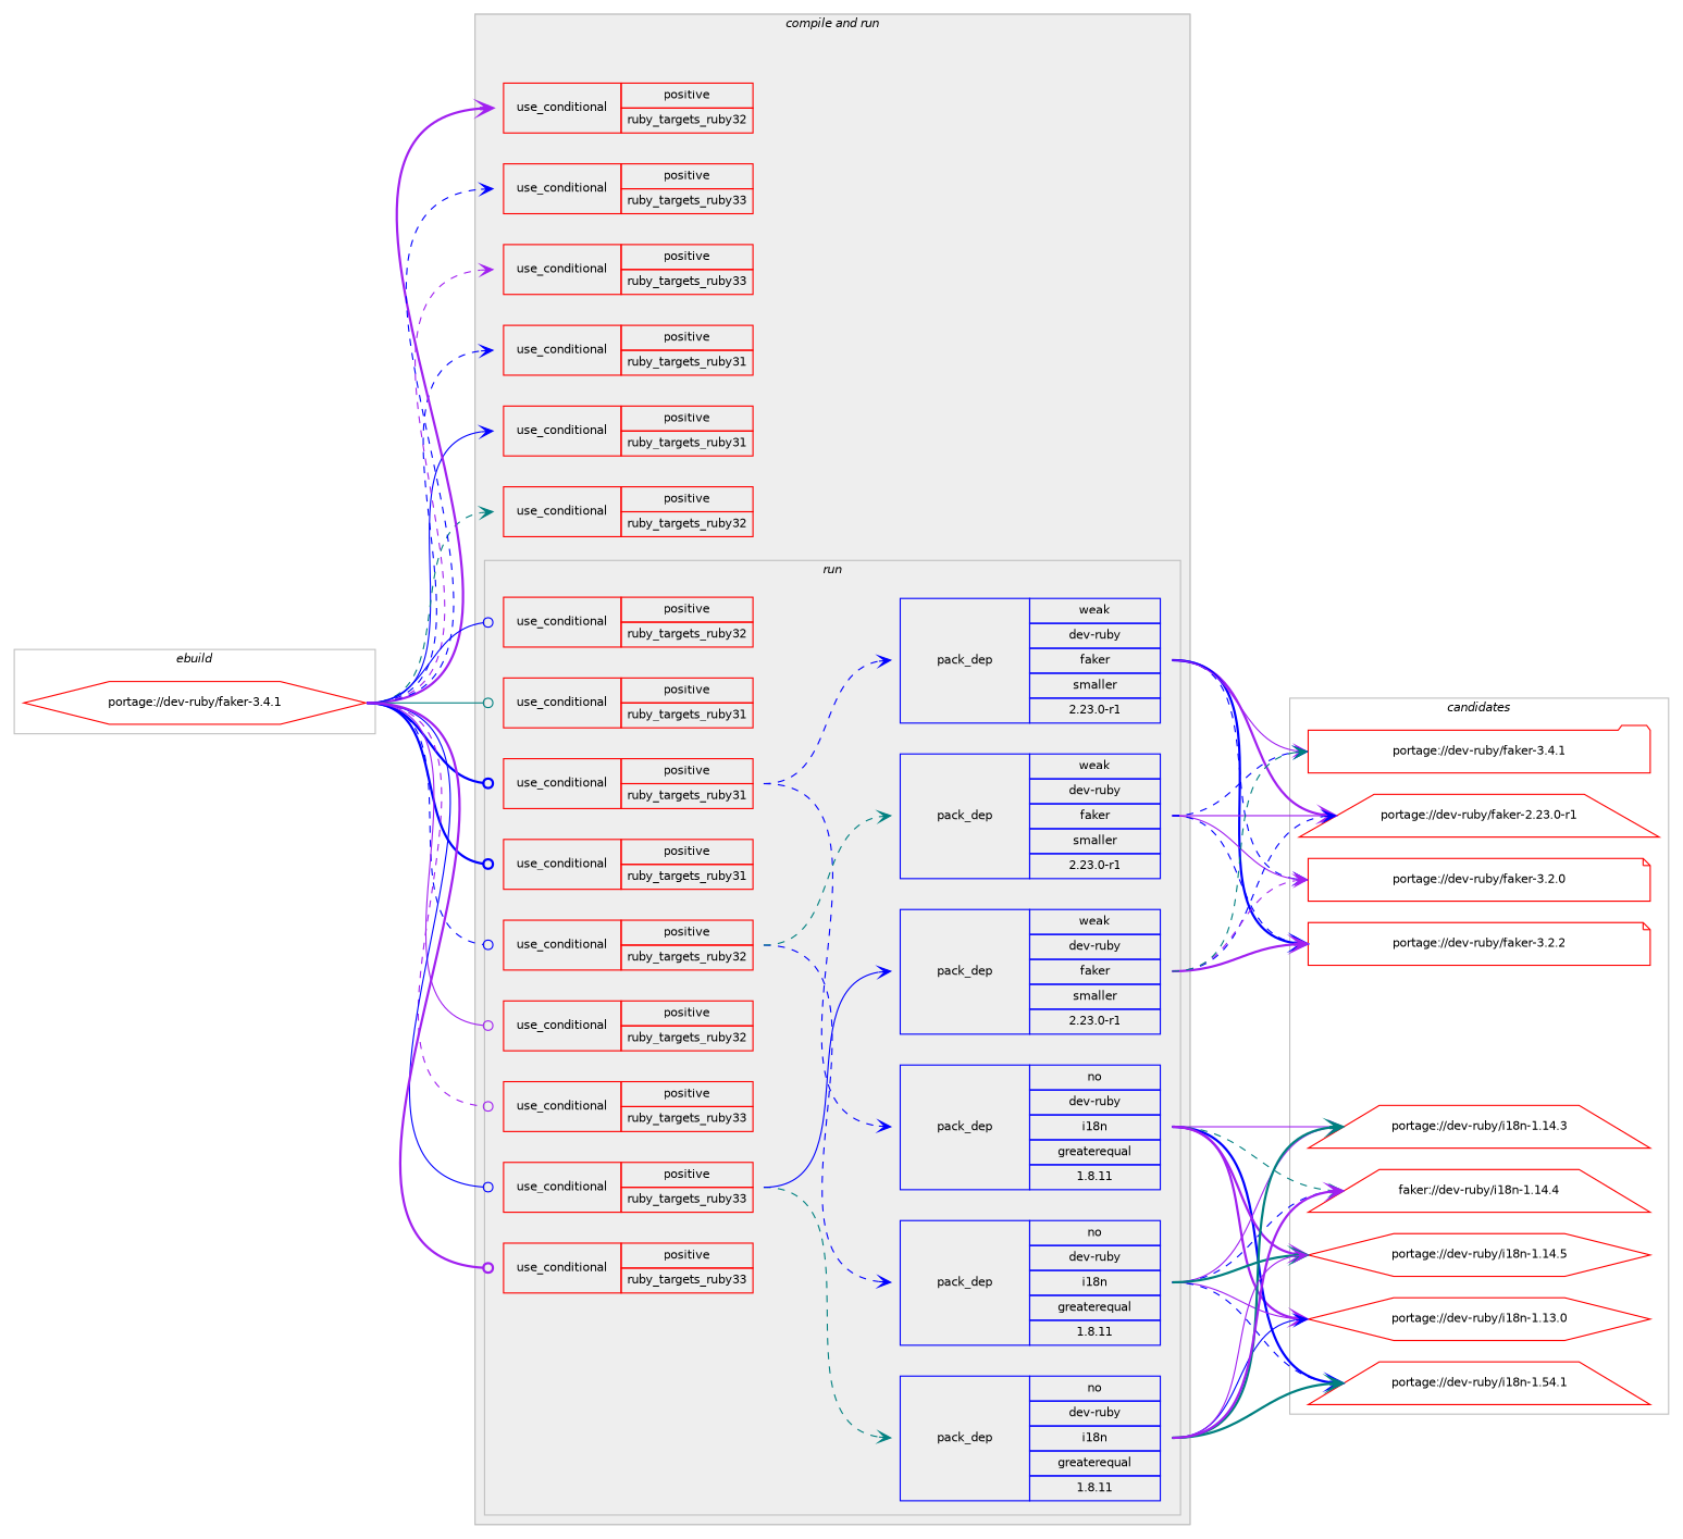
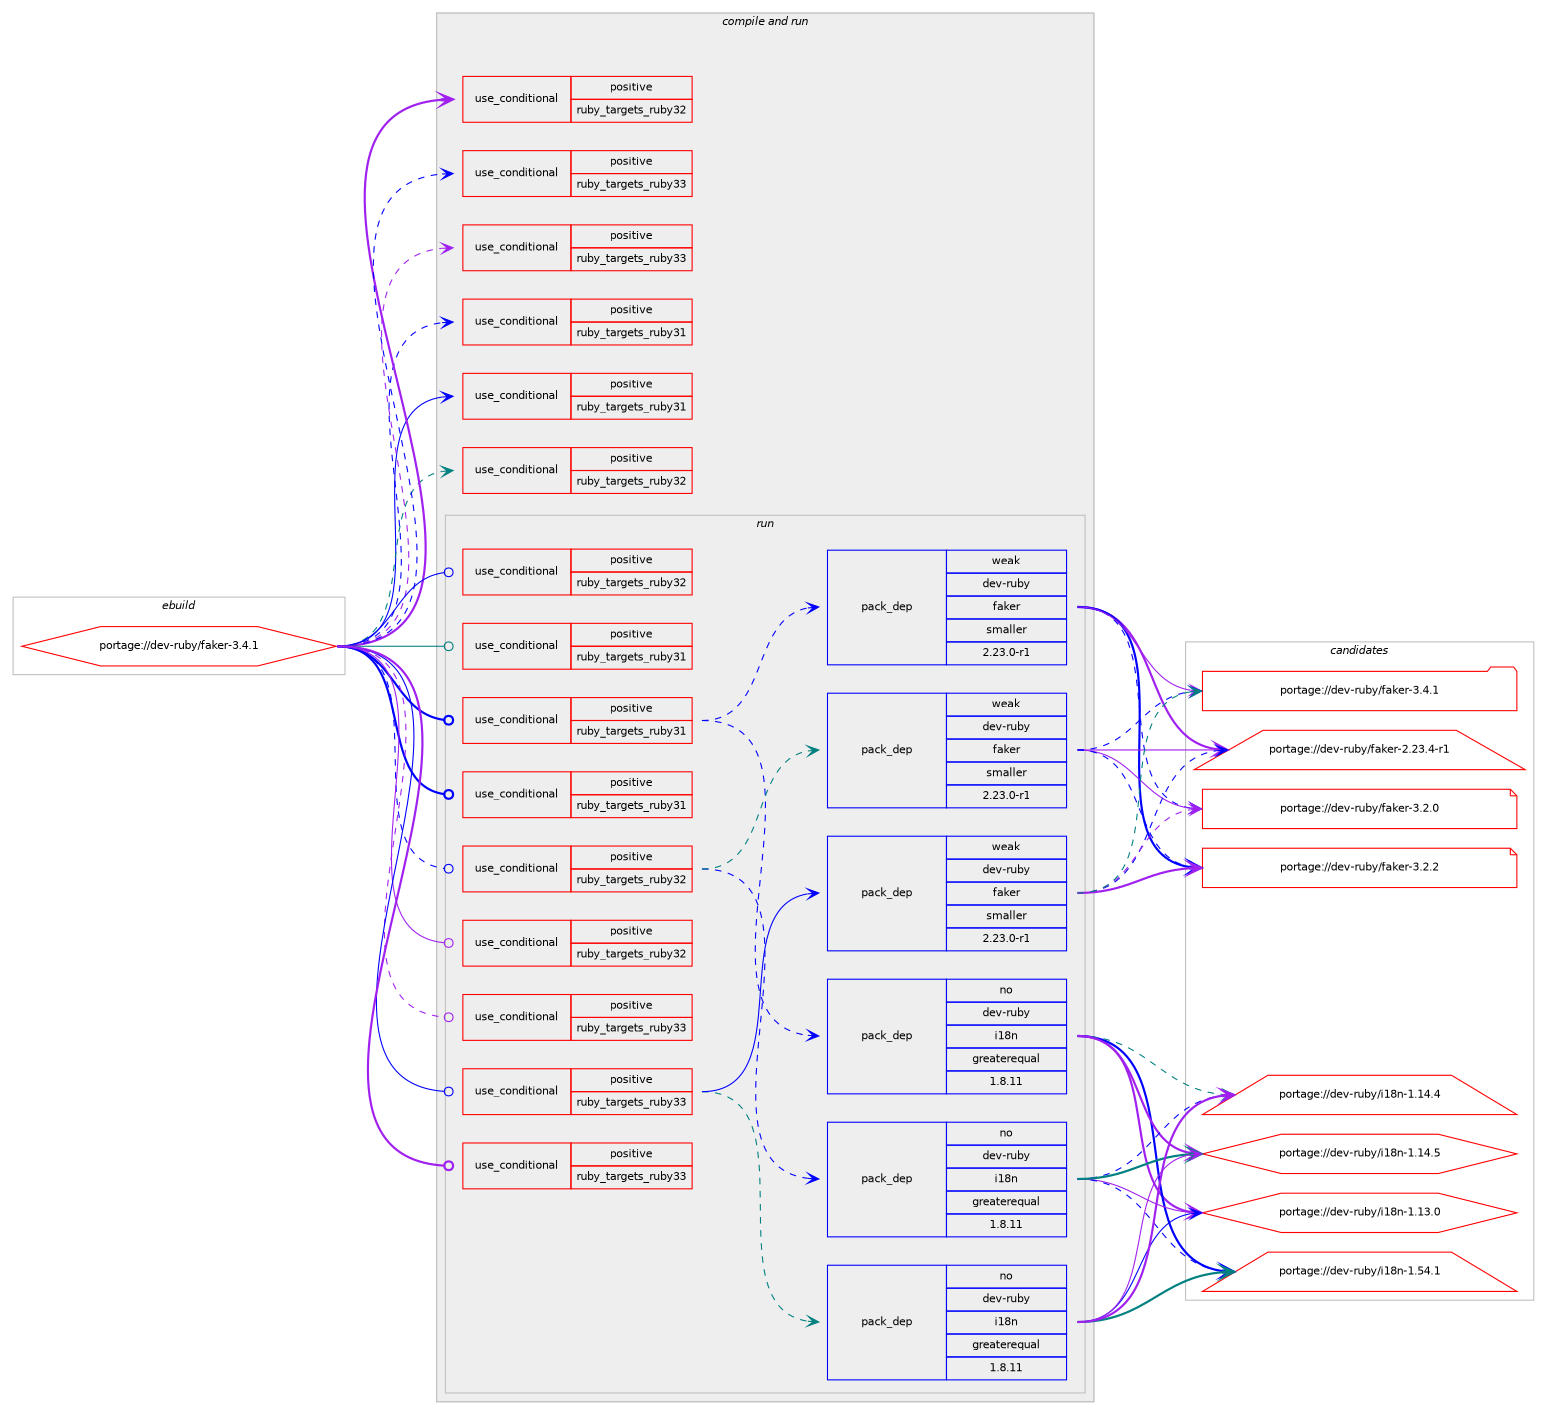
  digraph {
    compound=true
    concentrate=true
    fontname=Helvetica
    fontsize=10
    newrank=true
    rankdir=LR
    ranksep=1.5
    node [color=red fontname=Helvetica fontsize=10 shape=none]
    edge [arrowhead=vee color=blue headport=w style=dashed tailport=e weight=100]
    n1 [label="portage://dev-ruby/faker-3.4.1" shape=hexagon width=4]
    n2 [label=<<TABLE BORDER="0" CELLBORDER="1" CELLSPACING="0" CELLPADDING="4"><TR><TD ROWSPAN="3" CELLPADDING="10">use_conditional</TD></TR><TR><TD>positive</TD></TR><TR><TD>ruby_targets_ruby31</TD></TR></TABLE>>]
    n3 [label=<<TABLE BORDER="0" CELLBORDER="1" CELLSPACING="0" CELLPADDING="4"><TR><TD ROWSPAN="3" CELLPADDING="10">use_conditional</TD></TR><TR><TD>positive</TD></TR><TR><TD>ruby_targets_ruby31</TD></TR></TABLE>>]
    n4 [label=<<TABLE BORDER="0" CELLBORDER="1" CELLSPACING="0" CELLPADDING="4"><TR><TD ROWSPAN="3" CELLPADDING="10">use_conditional</TD></TR><TR><TD>positive</TD></TR><TR><TD>ruby_targets_ruby32</TD></TR></TABLE>>]
    n5 [label=<<TABLE BORDER="0" CELLBORDER="1" CELLSPACING="0" CELLPADDING="4"><TR><TD ROWSPAN="3" CELLPADDING="10">use_conditional</TD></TR><TR><TD>positive</TD></TR><TR><TD>ruby_targets_ruby32</TD></TR></TABLE>>]
    n6 [label=<<TABLE BORDER="0" CELLBORDER="1" CELLSPACING="0" CELLPADDING="4"><TR><TD ROWSPAN="3" CELLPADDING="10">use_conditional</TD></TR><TR><TD>positive</TD></TR><TR><TD>ruby_targets_ruby33</TD></TR></TABLE>>]
    n7 [label=<<TABLE BORDER="0" CELLBORDER="1" CELLSPACING="0" CELLPADDING="4"><TR><TD ROWSPAN="3" CELLPADDING="10">use_conditional</TD></TR><TR><TD>positive</TD></TR><TR><TD>ruby_targets_ruby33</TD></TR></TABLE>>]
    n8 [label=<<TABLE BORDER="0" CELLBORDER="1" CELLSPACING="0" CELLPADDING="4"><TR><TD ROWSPAN="3" CELLPADDING="10">use_conditional</TD></TR><TR><TD>positive</TD></TR><TR><TD>ruby_targets_ruby32</TD></TR></TABLE>>]
    n9 [label=<<TABLE BORDER="0" CELLBORDER="1" CELLSPACING="0" CELLPADDING="4"><TR><TD ROWSPAN="3" CELLPADDING="10">use_conditional</TD></TR><TR><TD>positive</TD></TR><TR><TD>ruby_targets_ruby31</TD></TR></TABLE>>]
    n10 [color=blue label=<<TABLE BORDER="0" CELLBORDER="1" CELLSPACING="0" CELLPADDING="4" WIDTH="220"><TR><TD ROWSPAN="6" CELLPADDING="30">pack_dep</TD></TR><TR><TD WIDTH="110">no</TD></TR><TR><TD>dev-ruby</TD></TR><TR><TD>i18n</TD></TR><TR><TD>greaterequal</TD></TR><TR><TD>1.8.11</TD></TR></TABLE>>]
    n11 [color=blue label=<<TABLE BORDER="0" CELLBORDER="1" CELLSPACING="0" CELLPADDING="4" WIDTH="220"><TR><TD ROWSPAN="6" CELLPADDING="30">pack_dep</TD></TR><TR><TD WIDTH="110">weak</TD></TR><TR><TD>dev-ruby</TD></TR><TR><TD>faker</TD></TR><TR><TD>smaller</TD></TR><TR><TD>2.23.0-r1</TD></TR></TABLE>>]
    n12 [label=<<TABLE BORDER="0" CELLBORDER="1" CELLSPACING="0" CELLPADDING="4"><TR><TD ROWSPAN="3" CELLPADDING="10">use_conditional</TD></TR><TR><TD>positive</TD></TR><TR><TD>ruby_targets_ruby31</TD></TR></TABLE>>]
    n13 [label=<<TABLE BORDER="0" CELLBORDER="1" CELLSPACING="0" CELLPADDING="4"><TR><TD ROWSPAN="3" CELLPADDING="10">use_conditional</TD></TR><TR><TD>positive</TD></TR><TR><TD>ruby_targets_ruby31</TD></TR></TABLE>>]
    n14 [color=blue label=<<TABLE BORDER="0" CELLBORDER="1" CELLSPACING="0" CELLPADDING="4" WIDTH="220"><TR><TD ROWSPAN="6" CELLPADDING="30">pack_dep</TD></TR><TR><TD WIDTH="110">no</TD></TR><TR><TD>dev-ruby</TD></TR><TR><TD>i18n</TD></TR><TR><TD>greaterequal</TD></TR><TR><TD>1.8.11</TD></TR></TABLE>>]
    n15 [color=blue label=<<TABLE BORDER="0" CELLBORDER="1" CELLSPACING="0" CELLPADDING="4" WIDTH="220"><TR><TD ROWSPAN="6" CELLPADDING="30">pack_dep</TD></TR><TR><TD WIDTH="110">weak</TD></TR><TR><TD>dev-ruby</TD></TR><TR><TD>faker</TD></TR><TR><TD>smaller</TD></TR><TR><TD>2.23.0-r1</TD></TR></TABLE>>]
    n16 [label=<<TABLE BORDER="0" CELLBORDER="1" CELLSPACING="0" CELLPADDING="4"><TR><TD ROWSPAN="3" CELLPADDING="10">use_conditional</TD></TR><TR><TD>positive</TD></TR><TR><TD>ruby_targets_ruby32</TD></TR></TABLE>>]
    n17 [label=<<TABLE BORDER="0" CELLBORDER="1" CELLSPACING="0" CELLPADDING="4"><TR><TD ROWSPAN="3" CELLPADDING="10">use_conditional</TD></TR><TR><TD>positive</TD></TR><TR><TD>ruby_targets_ruby32</TD></TR></TABLE>>]
    n18 [label=<<TABLE BORDER="0" CELLBORDER="1" CELLSPACING="0" CELLPADDING="4"><TR><TD ROWSPAN="3" CELLPADDING="10">use_conditional</TD></TR><TR><TD>positive</TD></TR><TR><TD>ruby_targets_ruby33</TD></TR></TABLE>>]
    n19 [color=blue label=<<TABLE BORDER="0" CELLBORDER="1" CELLSPACING="0" CELLPADDING="4" WIDTH="220"><TR><TD ROWSPAN="6" CELLPADDING="30">pack_dep</TD></TR><TR><TD WIDTH="110">no</TD></TR><TR><TD>dev-ruby</TD></TR><TR><TD>i18n</TD></TR><TR><TD>greaterequal</TD></TR><TR><TD>1.8.11</TD></TR></TABLE>>]
    n20 [color=blue label=<<TABLE BORDER="0" CELLBORDER="1" CELLSPACING="0" CELLPADDING="4" WIDTH="220"><TR><TD ROWSPAN="6" CELLPADDING="30">pack_dep</TD></TR><TR><TD WIDTH="110">weak</TD></TR><TR><TD>dev-ruby</TD></TR><TR><TD>faker</TD></TR><TR><TD>smaller</TD></TR><TR><TD>2.23.0-r1</TD></TR></TABLE>>]
    n21 [label=<<TABLE BORDER="0" CELLBORDER="1" CELLSPACING="0" CELLPADDING="4"><TR><TD ROWSPAN="3" CELLPADDING="10">use_conditional</TD></TR><TR><TD>positive</TD></TR><TR><TD>ruby_targets_ruby33</TD></TR></TABLE>>]
    n22 [label=<<TABLE BORDER="0" CELLBORDER="1" CELLSPACING="0" CELLPADDING="4"><TR><TD ROWSPAN="3" CELLPADDING="10">use_conditional</TD></TR><TR><TD>positive</TD></TR><TR><TD>ruby_targets_ruby33</TD></TR></TABLE>>]
    n23 [label="portage://dev-ruby/i18n-1.13.0" shape=hexagon width=4]
    n24 [label="portage://dev-ruby/i18n-1.54.1" shape=trapezium width=4]
-   n25 [label="portage://dev-ruby/i18n-1.14.3" shape=trapezium width=4]
-   n26 [label="faker://dev-ruby/i18n-1.14.4" shape=trapezium width=4]
+   n26 [label="portage://dev-ruby/i18n-1.14.4" shape=trapezium width=4]
    n27 [label="portage://dev-ruby/i18n-1.14.5" shape=hexagon width=4]
-   n28 [label="portage://dev-ruby/faker-2.23.0-r1" shape=trapezium width=4]
+   n28 [label="portage://dev-ruby/faker-2.23.4-r1" shape=trapezium width=4]
    n29 [label="portage://dev-ruby/faker-3.2.0" shape=note width=4]
    n30 [label="portage://dev-ruby/faker-3.2.2" shape=note width=4]
    n31 [label="portage://dev-ruby/faker-3.4.1" shape=folder width=4]
    subgraph cluster_1 {
      color=gray
      label=<<i>ebuild</i>>
      rank=same
      n1
    }
    subgraph cluster_2 {
      color=gray
      label=<<i>dependencies</i>>
      subgraph cluster_3 {
        color=gray
        fillcolor="#eeeeee"
        label=<<i>compile</i>>
        style=filled
        subgraph sub_4 {
          color=gray
          fillcolor="#eeeeee"
          label=<<i>compile</i>>
          style=filled
          n2
        }
        subgraph sub_5 {
          color=gray
          fillcolor="#eeeeee"
          label=<<i>compile</i>>
          style=filled
          n3
        }
        subgraph sub_6 {
          color=gray
          fillcolor="#eeeeee"
          label=<<i>compile</i>>
          style=filled
          n4
        }
        subgraph sub_7 {
          color=gray
          fillcolor="#eeeeee"
          label=<<i>compile</i>>
          style=filled
          n5
        }
        subgraph sub_8 {
          color=gray
          fillcolor="#eeeeee"
          label=<<i>compile</i>>
          style=filled
          n6
        }
        subgraph sub_9 {
          color=gray
          fillcolor="#eeeeee"
          label=<<i>compile</i>>
          style=filled
          n7
        }
      }
      subgraph cluster_10 {
        color=gray
        fillcolor="#eeeeee"
        label=<<i>compile and run</i>>
        style=filled
      }
      subgraph cluster_11 {
        color=gray
        fillcolor="#eeeeee"
        label=<<i>run</i>>
        style=filled
        subgraph sub_12 {
          color=gray
          fillcolor="#eeeeee"
          label=<<i>run</i>>
          style=filled
          n8
        }
        subgraph sub_13 {
          color=gray
          fillcolor="#eeeeee"
          label=<<i>run</i>>
          style=filled
          n9
        }
        subgraph sub_14 {
          color=gray
          fillcolor="#eeeeee"
          label=<<i>run</i>>
          style=filled
          n12
          subgraph sub_15 {
            color=gray
            fillcolor="#eeeeee"
            label=<<i>run</i>>
            style=filled
            n10
          }
          subgraph sub_16 {
            color=gray
            fillcolor="#eeeeee"
            label=<<i>run</i>>
            style=filled
            n11
          }
        }
        subgraph sub_17 {
          color=gray
          fillcolor="#eeeeee"
          label=<<i>run</i>>
          style=filled
          n13
        }
        subgraph sub_18 {
          color=gray
          fillcolor="#eeeeee"
          label=<<i>run</i>>
          style=filled
          n16
          subgraph sub_19 {
            color=gray
            fillcolor="#eeeeee"
            label=<<i>run</i>>
            style=filled
            n14
          }
          subgraph sub_20 {
            color=gray
            fillcolor="#eeeeee"
            label=<<i>run</i>>
            style=filled
            n15
          }
        }
        subgraph sub_21 {
          color=gray
          fillcolor="#eeeeee"
          label=<<i>run</i>>
          style=filled
          n17
        }
        subgraph sub_22 {
          color=gray
          fillcolor="#eeeeee"
          label=<<i>run</i>>
          style=filled
          n18
        }
        subgraph sub_23 {
          color=gray
          fillcolor="#eeeeee"
          label=<<i>run</i>>
          style=filled
          n21
          subgraph sub_24 {
            color=gray
            fillcolor="#eeeeee"
            label=<<i>run</i>>
            style=filled
            n19
          }
          subgraph sub_25 {
            color=gray
            fillcolor="#eeeeee"
            label=<<i>run</i>>
            style=filled
            n20
          }
        }
        subgraph sub_26 {
          color=gray
          fillcolor="#eeeeee"
          label=<<i>run</i>>
          style=filled
          n22
        }
      }
    }
    subgraph cluster_27 {
      color=gray
      label=<<i>candidates</i>>
      rank=same
      subgraph sub_28 {
        color=black
        label=<<i>candidates</i>>
        nodesep=1
        rank=same
        n23
        n24
-       n25
        n26
        n27
      }
      subgraph sub_29 {
        color=black
        label=<<i>candidates</i>>
        nodesep=1
        rank=same
        n28
        n29
        n30
        n31
      }
      subgraph sub_30 {
        color=black
        label=<<i>candidates</i>>
        nodesep=1
        rank=same
        n23
        n24
-       n25
        n26
        n27
      }
      subgraph sub_31 {
        color=black
        label=<<i>candidates</i>>
        nodesep=1
        rank=same
        n28
        n29
        n30
        n31
      }
      subgraph sub_32 {
        color=black
        label=<<i>candidates</i>>
        nodesep=1
        rank=same
        n23
        n24
-       n25
        n26
        n27
      }
      subgraph sub_33 {
        color=black
        label=<<i>candidates</i>>
        nodesep=1
        rank=same
        n28
        n29
        n30
        n31
      }
    }
    n1 -> n2 [weight=20]
    n1 -> n3 [style=solid weight=20]
    n1 -> n4 [color=teal weight=20]
    n1 -> n5 [color=purple style=bold weight=20]
    n1 -> n6 [weight=20]
    n1 -> n7 [color=purple weight=20]
    n1 -> n8 [arrowhead=odot style=solid weight=20]
    n1 -> n9 [arrowhead=odot color=teal style=solid weight=20]
    n1 -> n12 [arrowhead=odot style=bold weight=20]
    n1 -> n13 [arrowhead=odot style=bold weight=20]
    n1 -> n16 [arrowhead=odot weight=20]
    n1 -> n17 [arrowhead=odot color=purple style=solid weight=20]
    n1 -> n18 [arrowhead=odot color=purple weight=20]
    n1 -> n21 [arrowhead=odot style=solid weight=20]
    n1 -> n22 [arrowhead=odot color=purple style=bold weight=20]
    n10 -> n23 [color=purple style=bold]
    n10 -> n24 [style=bold]
-   n10 -> n25 [color=purple style=solid]
    n10 -> n26 [color=teal]
    n10 -> n27 [color=purple style=bold]
    n11 -> n28 [color=purple style=bold]
    n11 -> n29
    n11 -> n30 [style=bold]
    n11 -> n31 [color=purple style=solid]
    n12 -> n10 [weight=20]
    n12 -> n11 [weight=20]
    n14 -> n23 [color=purple style=solid]
    n14 -> n24
-   n14 -> n25 [color=purple style=solid]
    n14 -> n26
    n14 -> n27 [color=teal style=bold]
    n15 -> n28 [color=purple style=solid]
    n15 -> n29 [color=purple style=solid]
    n15 -> n30
    n15 -> n31
    n16 -> n14 [weight=20]
    n16 -> n15 [color=teal weight=20]
    n19 -> n23 [style=solid]
    n19 -> n24 [color=teal style=bold]
-   n19 -> n25 [color=teal style=bold]
    n19 -> n26 [color=purple style=bold]
    n19 -> n27 [color=purple style=solid]
    n20 -> n28
    n20 -> n29 [color=purple]
    n20 -> n30 [color=purple style=bold]
    n20 -> n31 [color=teal]
    n21 -> n19 [color=teal weight=20]
    n21 -> n20 [style=solid weight=20]
  }
